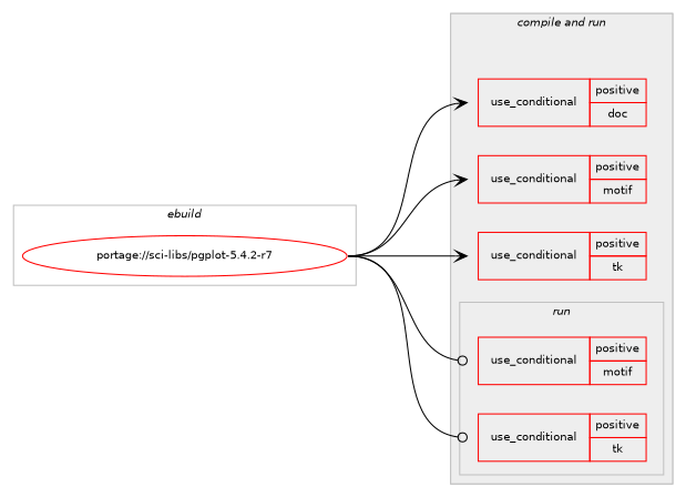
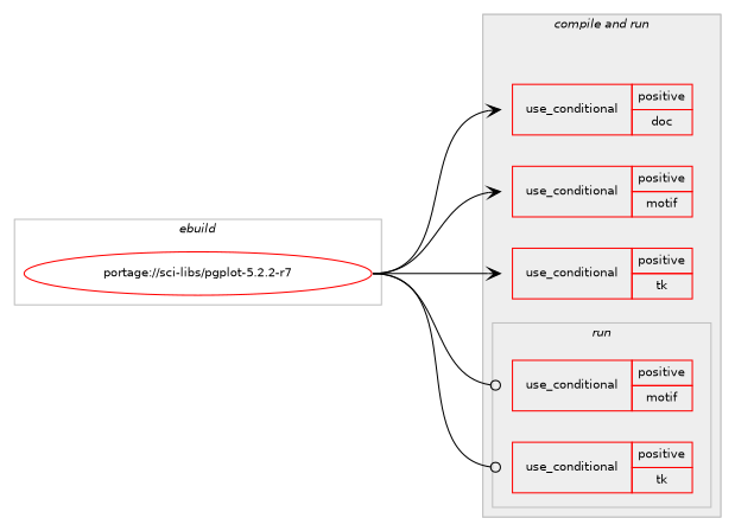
  digraph {
    compound=true
    concentrate=true
    fontname=Helvetica
    fontsize=10
    newrank=true
    rankdir=LR
    ranksep=1.5
    node [color=red fontname=Helvetica fontsize=10 shape=none]
    edge [arrowhead=vee headport=w style=solid tailport=e weight=20]
-   n1 [label="portage://sci-libs/pgplot-5.4.2-r7" width=4 shape=""]
+   n1 [label="portage://sci-libs/pgplot-5.2.2-r7" width=4 shape=""]
    n2 [label=<<TABLE BORDER="0" CELLBORDER="1" CELLSPACING="0" CELLPADDING="4"><TR><TD ROWSPAN="3" CELLPADDING="10">use_conditional</TD></TR><TR><TD>positive</TD></TR><TR><TD>doc</TD></TR></TABLE>>]
    n3 [label=<<TABLE BORDER="0" CELLBORDER="1" CELLSPACING="0" CELLPADDING="4"><TR><TD ROWSPAN="3" CELLPADDING="10">use_conditional</TD></TR><TR><TD>positive</TD></TR><TR><TD>motif</TD></TR></TABLE>>]
    n4 [label=<<TABLE BORDER="0" CELLBORDER="1" CELLSPACING="0" CELLPADDING="4"><TR><TD ROWSPAN="3" CELLPADDING="10">use_conditional</TD></TR><TR><TD>positive</TD></TR><TR><TD>tk</TD></TR></TABLE>>]
    n5 [label=<<TABLE BORDER="0" CELLBORDER="1" CELLSPACING="0" CELLPADDING="4"><TR><TD ROWSPAN="3" CELLPADDING="10">use_conditional</TD></TR><TR><TD>positive</TD></TR><TR><TD>motif</TD></TR></TABLE>>]
    n6 [label=<<TABLE BORDER="0" CELLBORDER="1" CELLSPACING="0" CELLPADDING="4"><TR><TD ROWSPAN="3" CELLPADDING="10">use_conditional</TD></TR><TR><TD>positive</TD></TR><TR><TD>tk</TD></TR></TABLE>>]
    subgraph cluster_1 {
      color=gray
      label=<<i>ebuild</i>>
      rank=same
      n1
    }
    subgraph cluster_2 {
      color=gray
      label=<<i>dependencies</i>>
      subgraph cluster_3 {
        color=gray
        fillcolor="#eeeeee"
        label=<<i>compile</i>>
        style=filled
        subgraph sub_4 {
          color=gray
          fillcolor="#eeeeee"
          label=<<i>compile</i>>
          style=filled
          n2
        }
        subgraph sub_5 {
          color=gray
          fillcolor="#eeeeee"
          label=<<i>compile</i>>
          style=filled
          n3
        }
        subgraph sub_6 {
          color=gray
          fillcolor="#eeeeee"
          label=<<i>compile</i>>
          style=filled
          n4
        }
      }
      subgraph cluster_7 {
        color=gray
        fillcolor="#eeeeee"
        label=<<i>compile and run</i>>
        style=filled
      }
      subgraph cluster_8 {
        color=gray
        fillcolor="#eeeeee"
        label=<<i>run</i>>
        style=filled
        subgraph sub_9 {
          color=gray
          fillcolor="#eeeeee"
          label=<<i>run</i>>
          style=filled
          n5
        }
        subgraph sub_10 {
          color=gray
          fillcolor="#eeeeee"
          label=<<i>run</i>>
          style=filled
          n6
        }
      }
    }
    subgraph cluster_11 {
      color=gray
      label=<<i>candidates</i>>
      rank=same
    }
    n1 -> n2
    n1 -> n3
    n1 -> n4
    n1 -> n5 [arrowhead=odot]
    n1 -> n6 [arrowhead=odot]
  }
